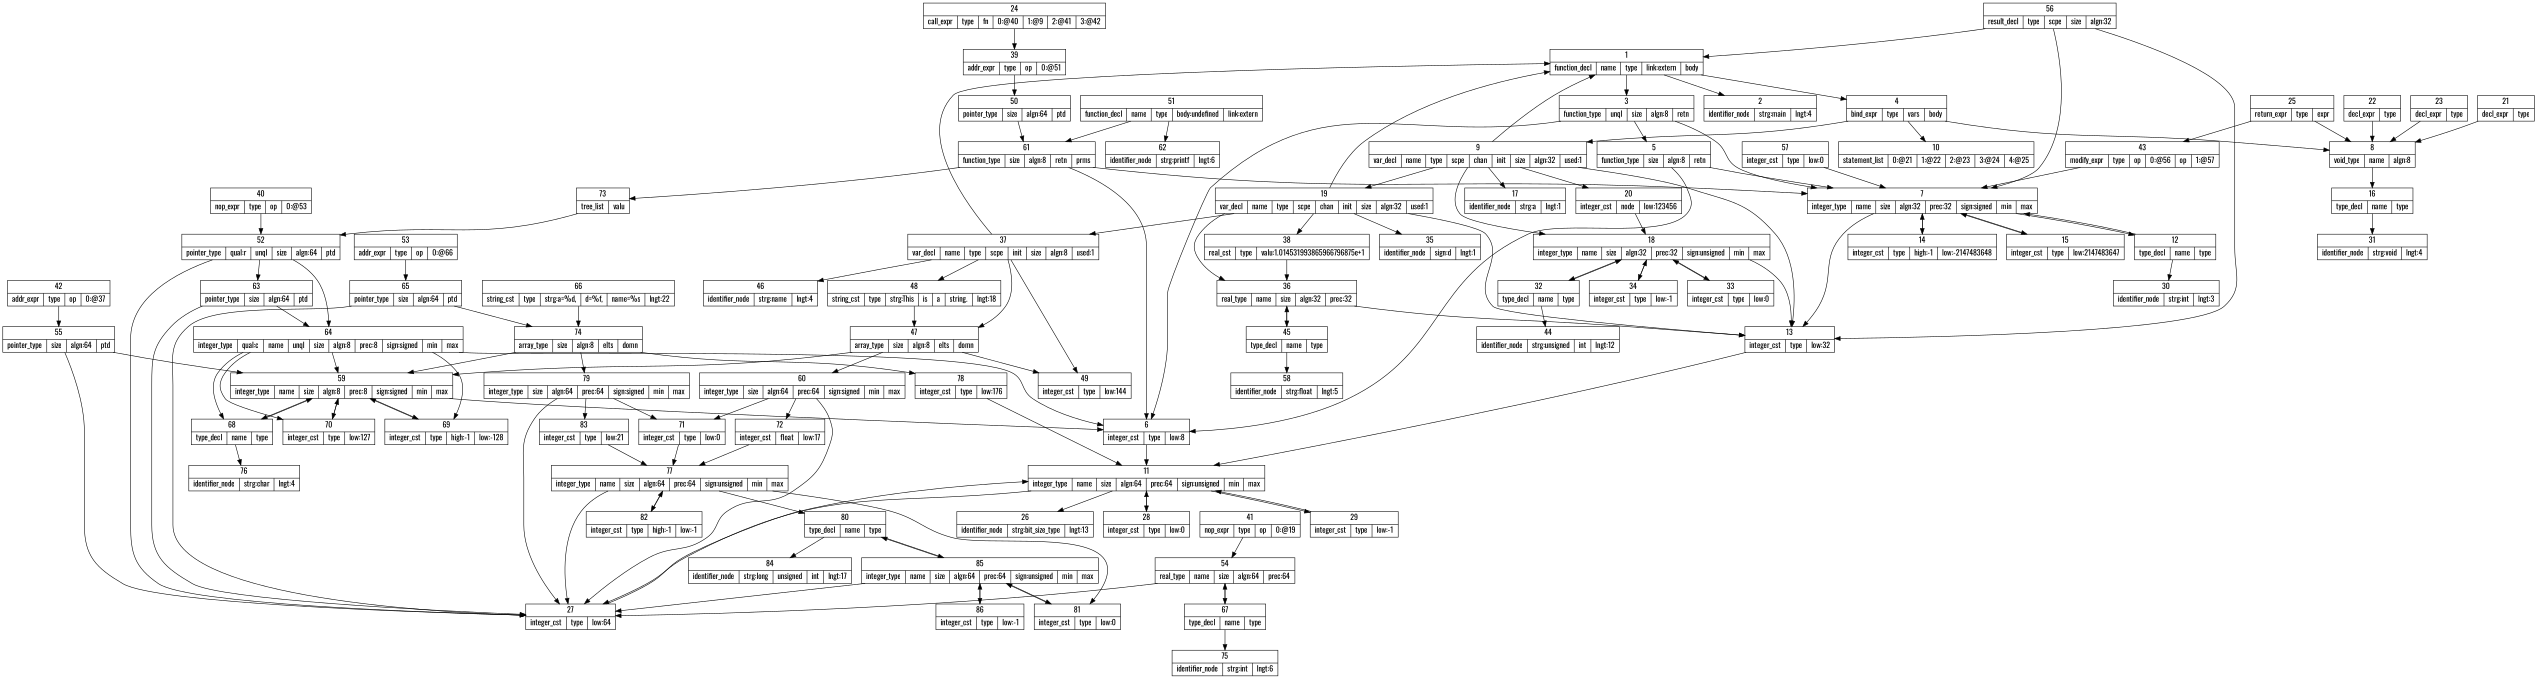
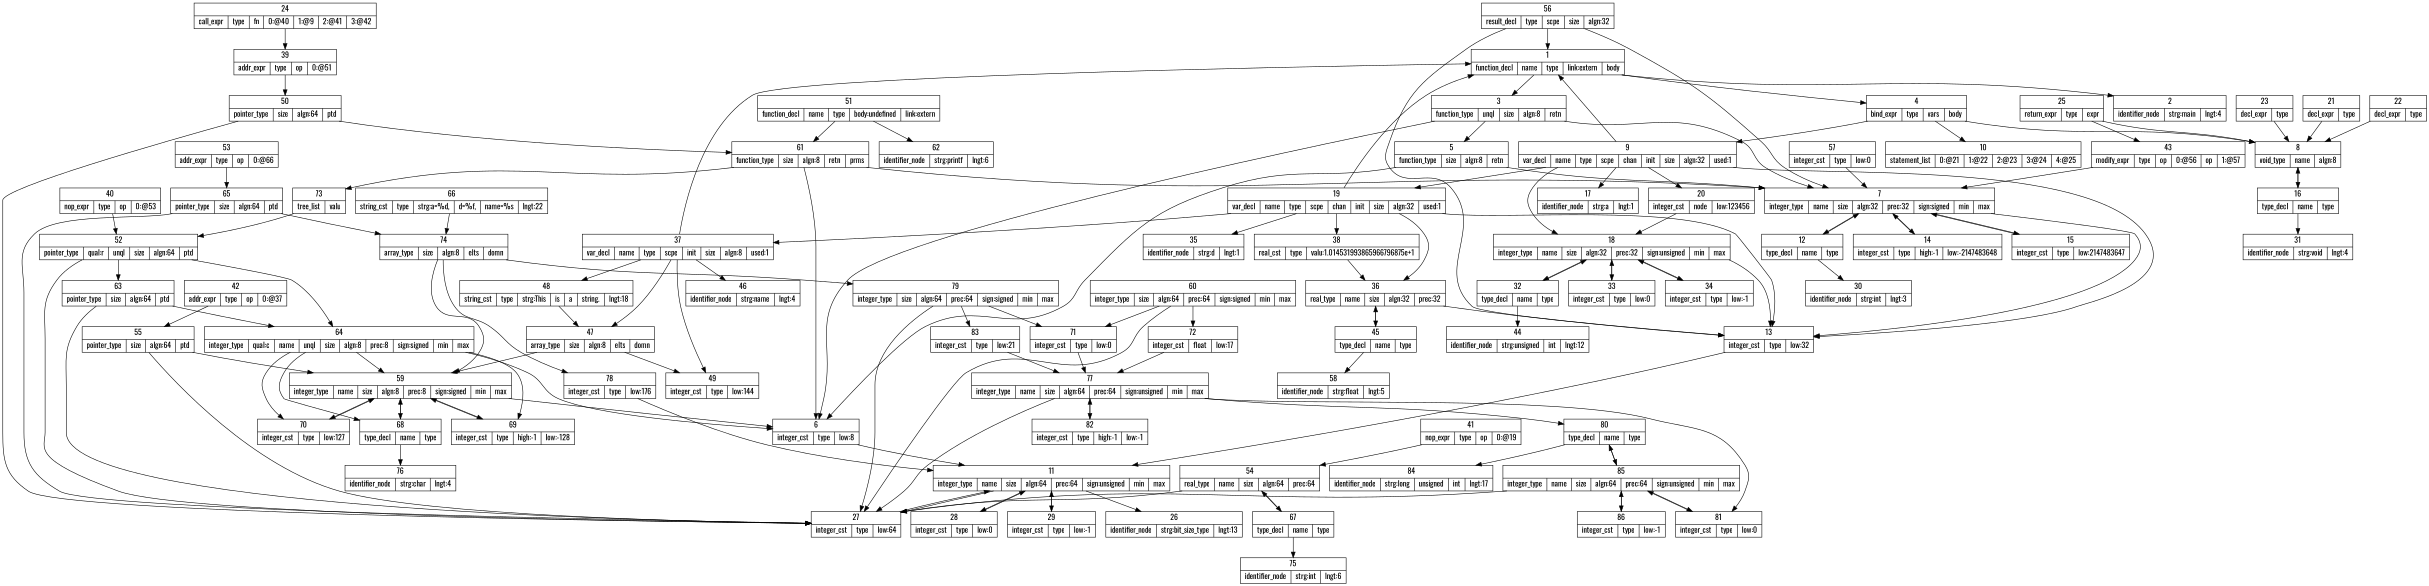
  digraph {
    fontname=Oswald
    node [fontname=Oswald shape=record]
    edge [fontname=Oswald tailport=type]
    n1 [label="{1 | {function_decl | name  | type  | link:extern | body }}"]
    n2 [label="{2 | {identifier_node | strg:main | lngt:4}}"]
    n3 [label="{3 | {function_type | unql  | size  | algn:8 | retn }}"]
    n4 [label="{4 | {bind_expr | type  | vars  | body }}"]
    n5 [label="{5 | {function_type | size  | algn:8 | retn }}"]
    n6 [label="{6 | {integer_cst | type  | low:8}}"]
    n7 [label="{7 | {integer_type | name  | size  | algn:32 | prec:32 | sign:signed | min  | max }}"]
    n8 [label="{8 | {void_type | name  | algn:8}}"]
    n9 [label="{9 | {var_decl | name  | type  | scpe  | chan  | init  | size  | algn:32 | used:1}}"]
    n10 [label="{10 | {statement_list | 0:@21 | 1:@22 | 2:@23 | 3:@24 | 4:@25}}"]
    n11 [label="{11 | {integer_type | name  | size  | algn:64 | prec:64 | sign:unsigned | min  | max }}"]
    n12 [label="{12 | {type_decl | name  | type }}"]
    n13 [label="{13 | {integer_cst | type  | low:32}}"]
    n14 [label="{14 | {integer_cst | type  | high:-1 | low:-2147483648}}"]
    n15 [label="{15 | {integer_cst | type  | low:2147483647}}"]
    n16 [label="{16 | {type_decl | name  | type }}"]
    n17 [label="{17 | {identifier_node | strg:a | lngt:1}}"]
    n18 [label="{18 | {integer_type | name  | size  | algn:32 | prec:32 | sign:unsigned | min  | max }}"]
    n19 [label="{19 | {var_decl | name  | type  | scpe  | chan  | init  | size  | algn:32 | used:1}}"]
    n20 [label="{20 | {integer_cst | node  | low:123456}}"]
    n21 [label="{26 | {identifier_node | strg:bit_size_type | lngt:13}}"]
    n22 [label="{27 | {integer_cst | type  | low:64}}"]
    n23 [label="{28 | {integer_cst | type  | low:0}}"]
    n24 [label="{29 | {integer_cst | type  | low:-1}}"]
    n25 [label="{30 | {identifier_node | strg:int | lngt:3}}"]
    n26 [label="{31 | {identifier_node | strg:void | lngt:4}}"]
    n27 [label="{32 | {type_decl | name  | type }}"]
    n28 [label="{33 | {integer_cst | type  | low:0}}"]
    n29 [label="{34 | {integer_cst | type  | low:-1}}"]
-   n30 [label="{35 | {identifier_node | sign:d | lngt:1}}"]
+   n30 [label="{35 | {identifier_node | strg:d | lngt:1}}"]
    n31 [label="{36 | {real_type | name  | size  | algn:32 | prec:32}}"]
    n32 [label="{37 | {var_decl | name  | type  | scpe  | init  | size  | algn:8 | used:1}}"]
    n33 [label="{38 | {real_cst | type  | valu:1.014531993865966796875e+1}}"]
    n34 [label="{44 | {identifier_node | strg:unsigned | int | lngt:12}}"]
    n35 [label="{45 | {type_decl | name  | type }}"]
    n36 [label="{46 | {identifier_node | strg:name | lngt:4}}"]
    n37 [label="{47 | {array_type | size  | algn:8 | elts  | domn }}"]
    n38 [label="{48 | {string_cst | type  | strg:This | is | a | string. | lngt:18}}"]
    n39 [label="{49 | {integer_cst | type  | low:144}}"]
    n40 [label="{58 | {identifier_node | strg:float | lngt:5}}"]
    n41 [label="{59 | {integer_type | name  | size  | algn:8 | prec:8 | sign:signed | min  | max }}"]
    n42 [label="{60 | {integer_type | size  | algn:64 | prec:64 | sign:signed | min  | max }}"]
    n43 [label="{21 | {decl_expr | type }}"]
    n44 [label="{22 | {decl_expr | type }}"]
    n45 [label="{23 | {decl_expr | type }}"]
    n46 [label="{24 | {call_expr | type  | fn  | 0:@40 | 1:@9 | 2:@41 | 3:@42}}"]
    n47 [label="{39 | {addr_expr | type  | op | 0:@51}}"]
    n48 [label="{50 | {pointer_type | size  | algn:64 | ptd }}"]
    n49 [label="{61 | {function_type | size  | algn:8 | retn  | prms }}"]
    n50 [label="{25 | {return_expr | type  | expr }}"]
    n51 [label="{43 | {modify_expr | type  | op | 0:@56 | op | 1:@57}}"]
    n52 [label="{68 | {type_decl | name  | type }}"]
    n53 [label="{69 | {integer_cst | type  | high:-1 | low:-128}}"]
    n54 [label="{70 | {integer_cst | type  | low:127}}"]
    n55 [label="{71 | {integer_cst | type  | low:0}}"]
    n56 [label="{72 | {integer_cst | float  | low:17}}"]
    n57 [label="{73 | {tree_list | valu }}"]
    n58 [label="{40 | {nop_expr | type  | op | 0:@53}}"]
    n59 [label="{52 | {pointer_type | qual:r | unql  | size  | algn:64 | ptd }}"]
    n60 [label="{63 | {pointer_type | size  | algn:64 | ptd }}"]
    n61 [label="{64 | {integer_type | qual:c | name  | unql  | size  | algn:8 | prec:8 | sign:signed | min  | max }}"]
    n62 [label="{41 | {nop_expr | type  | op | 0:@19}}"]
    n63 [label="{54 | {real_type | name  | size  | algn:64 | prec:64}}"]
    n64 [label="{67 | {type_decl | name  | type }}"]
    n65 [label="{75 | {identifier_node | strg:int | lngt:6}}"]
    n66 [label="{42 | {addr_expr | type  | op | 0:@37}}"]
    n67 [label="{55 | {pointer_type | size  | algn:64 | ptd }}"]
    n68 [label="{76 | {identifier_node | strg:char | lngt:4}}"]
    n69 [label="{77 | {integer_type | name  | size  | algn:64 | prec:64 | sign:unsigned | min  | max }}"]
    n70 [label="{51 | {function_decl | name  | type  | body:undefined | link:extern}}"]
    n71 [label="{62 | {identifier_node | strg:printf | lngt:6}}"]
    n72 [label="{53 | {addr_expr | type  | op | 0:@66}}"]
    n73 [label="{65 | {pointer_type | size  | algn:64 | ptd }}"]
    n74 [label="{74 | {array_type | size  | algn:8 | elts  | domn }}"]
    n75 [label="{78 | {integer_cst | type  | low:176}}"]
    n76 [label="{79 | {integer_type | size  | algn:64 | prec:64 | sign:signed | min  | max }}"]
    n77 [label="{56 | {result_decl | type  | scpe  | size  | algn:32}}"]
    n78 [label="{57 | {integer_cst | type  | low:0}}"]
    n79 [label="{80 | {type_decl | name  | type }}"]
    n80 [label="{81 | {integer_cst | type  | low:0}}"]
    n81 [label="{82 | {integer_cst | type  | high:-1 | low:-1}}"]
    n82 [label="{83 | {integer_cst | type  | low:21}}"]
    n83 [label="{66 | {string_cst | type  | strg:a=%d, | d=%f, | name=%s | lngt:22}}"]
    n84 [label="{84 | {identifier_node | strg:long | unsigned | int | lngt:17}}"]
    n85 [label="{85 | {integer_type | name  | size  | algn:64 | prec:64 | sign:unsigned | min  | max }}"]
    n86 [label="{86 | {integer_cst | type  | low:-1}}"]
    n1 -> n2 [tailport=name]
    n1 -> n3
    n1 -> n4 [tailport=body]
    n3 -> n5 [tailport=unql]
    n3 -> n6 [tailport=size]
    n3 -> n7 [tailport=retn]
    n4 -> n8
    n4 -> n9 [tailport=vars]
    n4 -> n10 [tailport=body]
    n5 -> n6 [tailport=size]
    n5 -> n7 [tailport=retn]
    n6 -> n11
    n7 -> n12 [tailport=name]
    n7 -> n13 [tailport=size]
    n7 -> n14 [tailport=min]
    n7 -> n15 [tailport=max]
    n8 -> n16 [tailport=name]
    n9 -> n1 [tailport=scpe]
    n9 -> n13 [tailport=size]
    n9 -> n17 [tailport=name]
    n9 -> n18
    n9 -> n19 [tailport=chan]
    n9 -> n20 [tailport=init]
    n11 -> n21 [tailport=name]
    n11 -> n22 [tailport=size]
    n11 -> n23 [tailport=min]
    n11 -> n24 [tailport=max]
    n12 -> n7
    n12 -> n25 [tailport=name]
    n13 -> n11
    n14 -> n7
    n15 -> n7
+   n16 -> n8
    n16 -> n26 [tailport=name]
    n18 -> n13 [tailport=size]
    n18 -> n27 [tailport=name]
    n18 -> n28 [tailport=min]
    n18 -> n29 [tailport=max]
    n19 -> n1 [tailport=scpe]
    n19 -> n13 [tailport=size]
    n19 -> n30 [tailport=name]
    n19 -> n31
    n19 -> n32 [tailport=chan]
    n19 -> n33 [tailport=init]
    n20 -> n18
    n22 -> n11
    n23 -> n11
    n24 -> n11
    n27 -> n18
    n27 -> n34 [tailport=name]
    n28 -> n18
    n29 -> n18
    n31 -> n13 [tailport=size]
    n31 -> n35 [tailport=name]
    n32 -> n1 [tailport=scpe]
    n32 -> n36 [tailport=name]
    n32 -> n37
    n32 -> n38 [tailport=init]
    n32 -> n39 [tailport=size]
    n33 -> n31
    n35 -> n31
    n35 -> n40 [tailport=name]
    n37 -> n39 [tailport=size]
    n37 -> n41 [tailport=elts]
-   n37 -> n42 [tailport=domn]
    n38 -> n37
    n41 -> n6 [tailport=size]
    n41 -> n52 [tailport=name]
    n41 -> n53 [tailport=min]
    n41 -> n54 [tailport=max]
    n42 -> n22 [tailport=size]
    n42 -> n55 [tailport=min]
    n42 -> n56 [tailport=max]
    n43 -> n8
    n44 -> n8
    n45 -> n8
    n46 -> n47 [tailport=fn]
    n47 -> n48
+   n48 -> n22 [tailport=size]
    n48 -> n49 [tailport=ptd]
    n49 -> n6 [tailport=size]
    n49 -> n7 [tailport=retn]
    n49 -> n57 [tailport=prms]
    n50 -> n8
    n50 -> n51 [tailport=expr]
    n51 -> n7
    n52 -> n41
    n52 -> n68 [tailport=name]
    n53 -> n41
    n54 -> n41
    n55 -> n69
    n56 -> n69
    n57 -> n59 [tailport=valu]
    n58 -> n59
    n59 -> n22 [tailport=size]
    n59 -> n60 [tailport=unql]
    n59 -> n61 [tailport=ptd]
    n60 -> n22 [tailport=size]
    n60 -> n61 [tailport=ptd]
    n61 -> n6 [tailport=size]
    n61 -> n41 [tailport=unql]
    n61 -> n52 [tailport=name]
    n61 -> n53 [tailport=min]
    n61 -> n54 [tailport=max]
    n62 -> n63
    n63 -> n22 [tailport=size]
    n63 -> n64 [tailport=name]
    n64 -> n63
    n64 -> n65 [tailport=name]
    n66 -> n67
    n67 -> n22 [tailport=size]
    n67 -> n41 [tailport=ptd]
    n69 -> n22 [tailport=size]
    n69 -> n79 [tailport=name]
    n69 -> n80 [tailport=min]
    n69 -> n81 [tailport=max]
    n70 -> n49
    n70 -> n71 [tailport=name]
    n72 -> n73
    n73 -> n22 [tailport=size]
    n73 -> n74 [tailport=ptd]
    n74 -> n41 [tailport=elts]
    n74 -> n75 [tailport=size]
    n74 -> n76 [tailport=domn]
    n75 -> n11
    n76 -> n22 [tailport=size]
    n76 -> n55 [tailport=min]
    n76 -> n82 [tailport=max]
    n77 -> n1 [tailport=scpe]
    n77 -> n7
    n77 -> n13 [tailport=size]
    n78 -> n7
    n79 -> n84 [tailport=name]
    n79 -> n85
    n80 -> n85
    n81 -> n69
    n82 -> n69
    n83 -> n74
    n85 -> n22 [tailport=size]
    n85 -> n79 [tailport=name]
    n85 -> n80 [tailport=min]
    n85 -> n86 [tailport=max]
    n86 -> n85
  }
